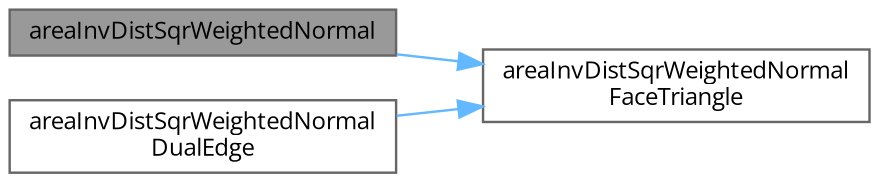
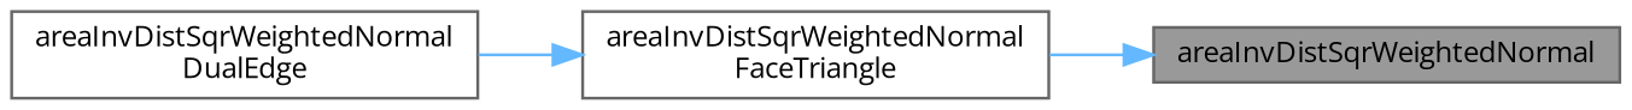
  digraph {
    fontname="Open Sans"
    rankdir=RL
    node [color=grey40 fillcolor=white fontname="Open Sans" fontsize=10 shape=box style=filled]
    edge [color=steelblue1 dir=back fontname="Open Sans" fontsize=10 labelfontname=Helvetica labelfontsize=10 style=solid]
    n1 [color=gray40 fillcolor=grey60 fontcolor=black height=0.2 label=areaInvDistSqrWeightedNormal width=0.4]
    n2 [height=0.2 label="areaInvDistSqrWeightedNormal\lFaceTriangle" width=0.4]
    n3 [height=0.2 label="areaInvDistSqrWeightedNormal\lDualEdge" width=0.4]
-   n2 -> n1
+   n1 -> n2
    n2 -> n3
  }
